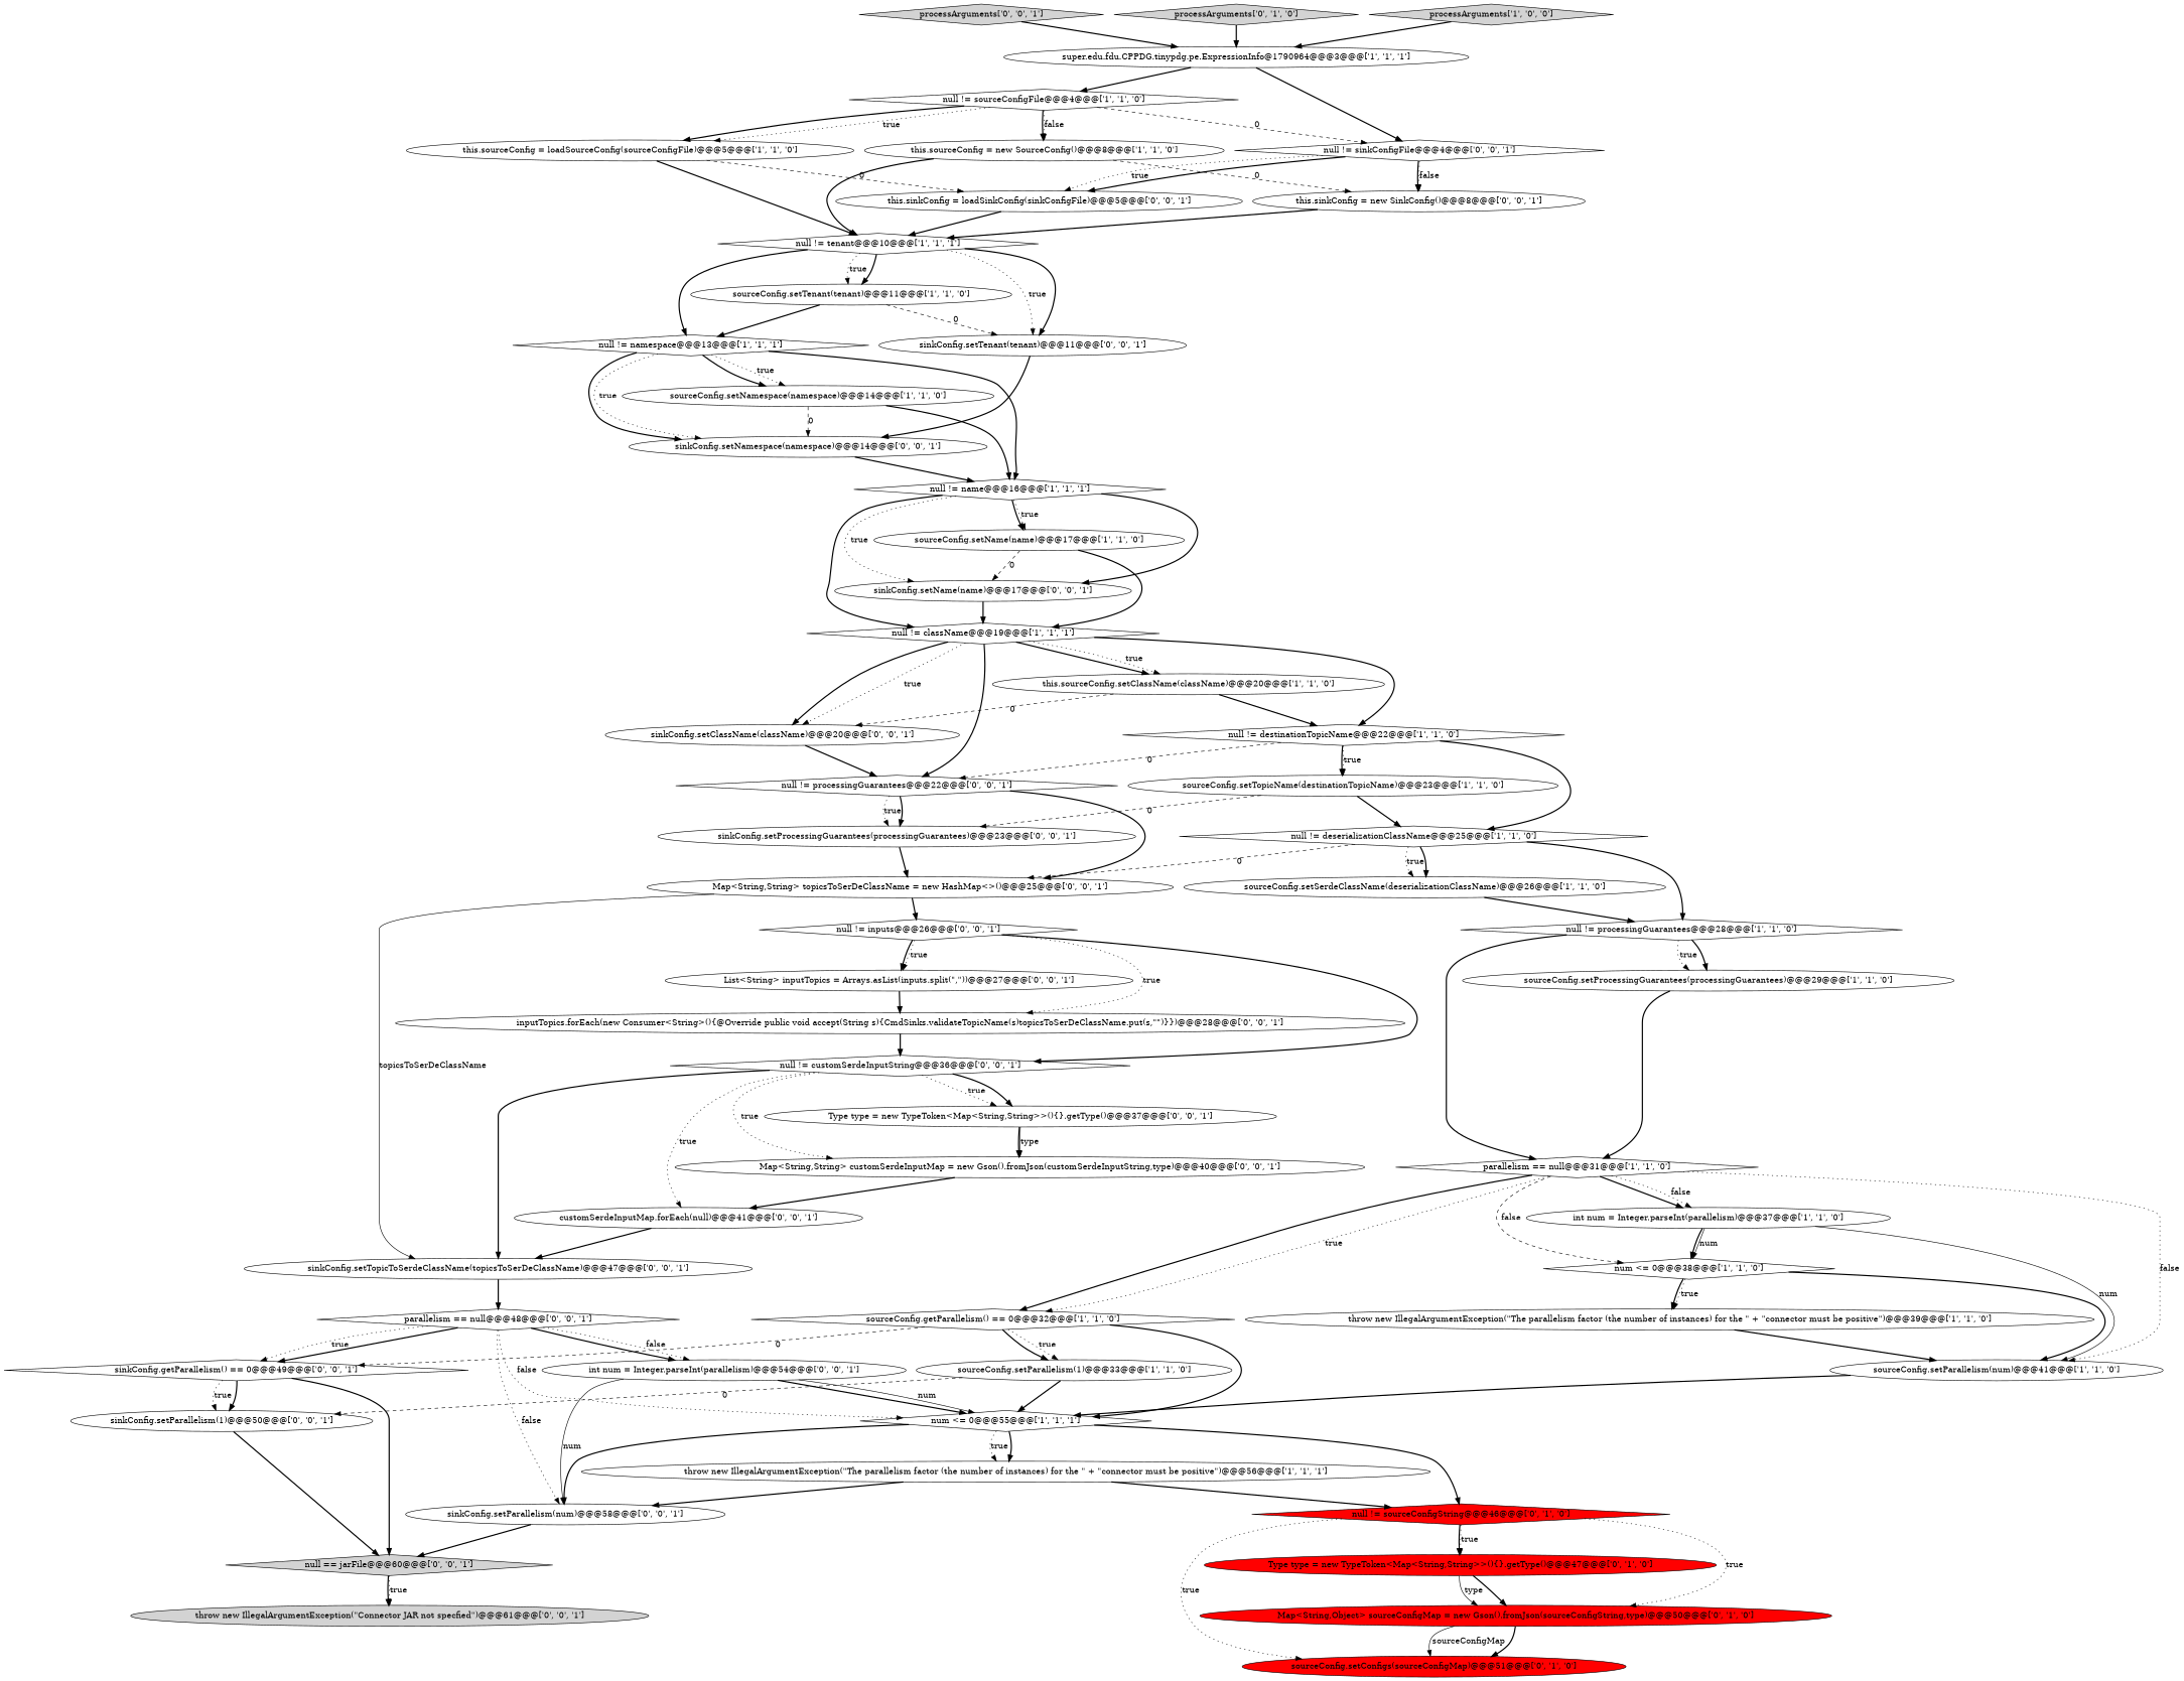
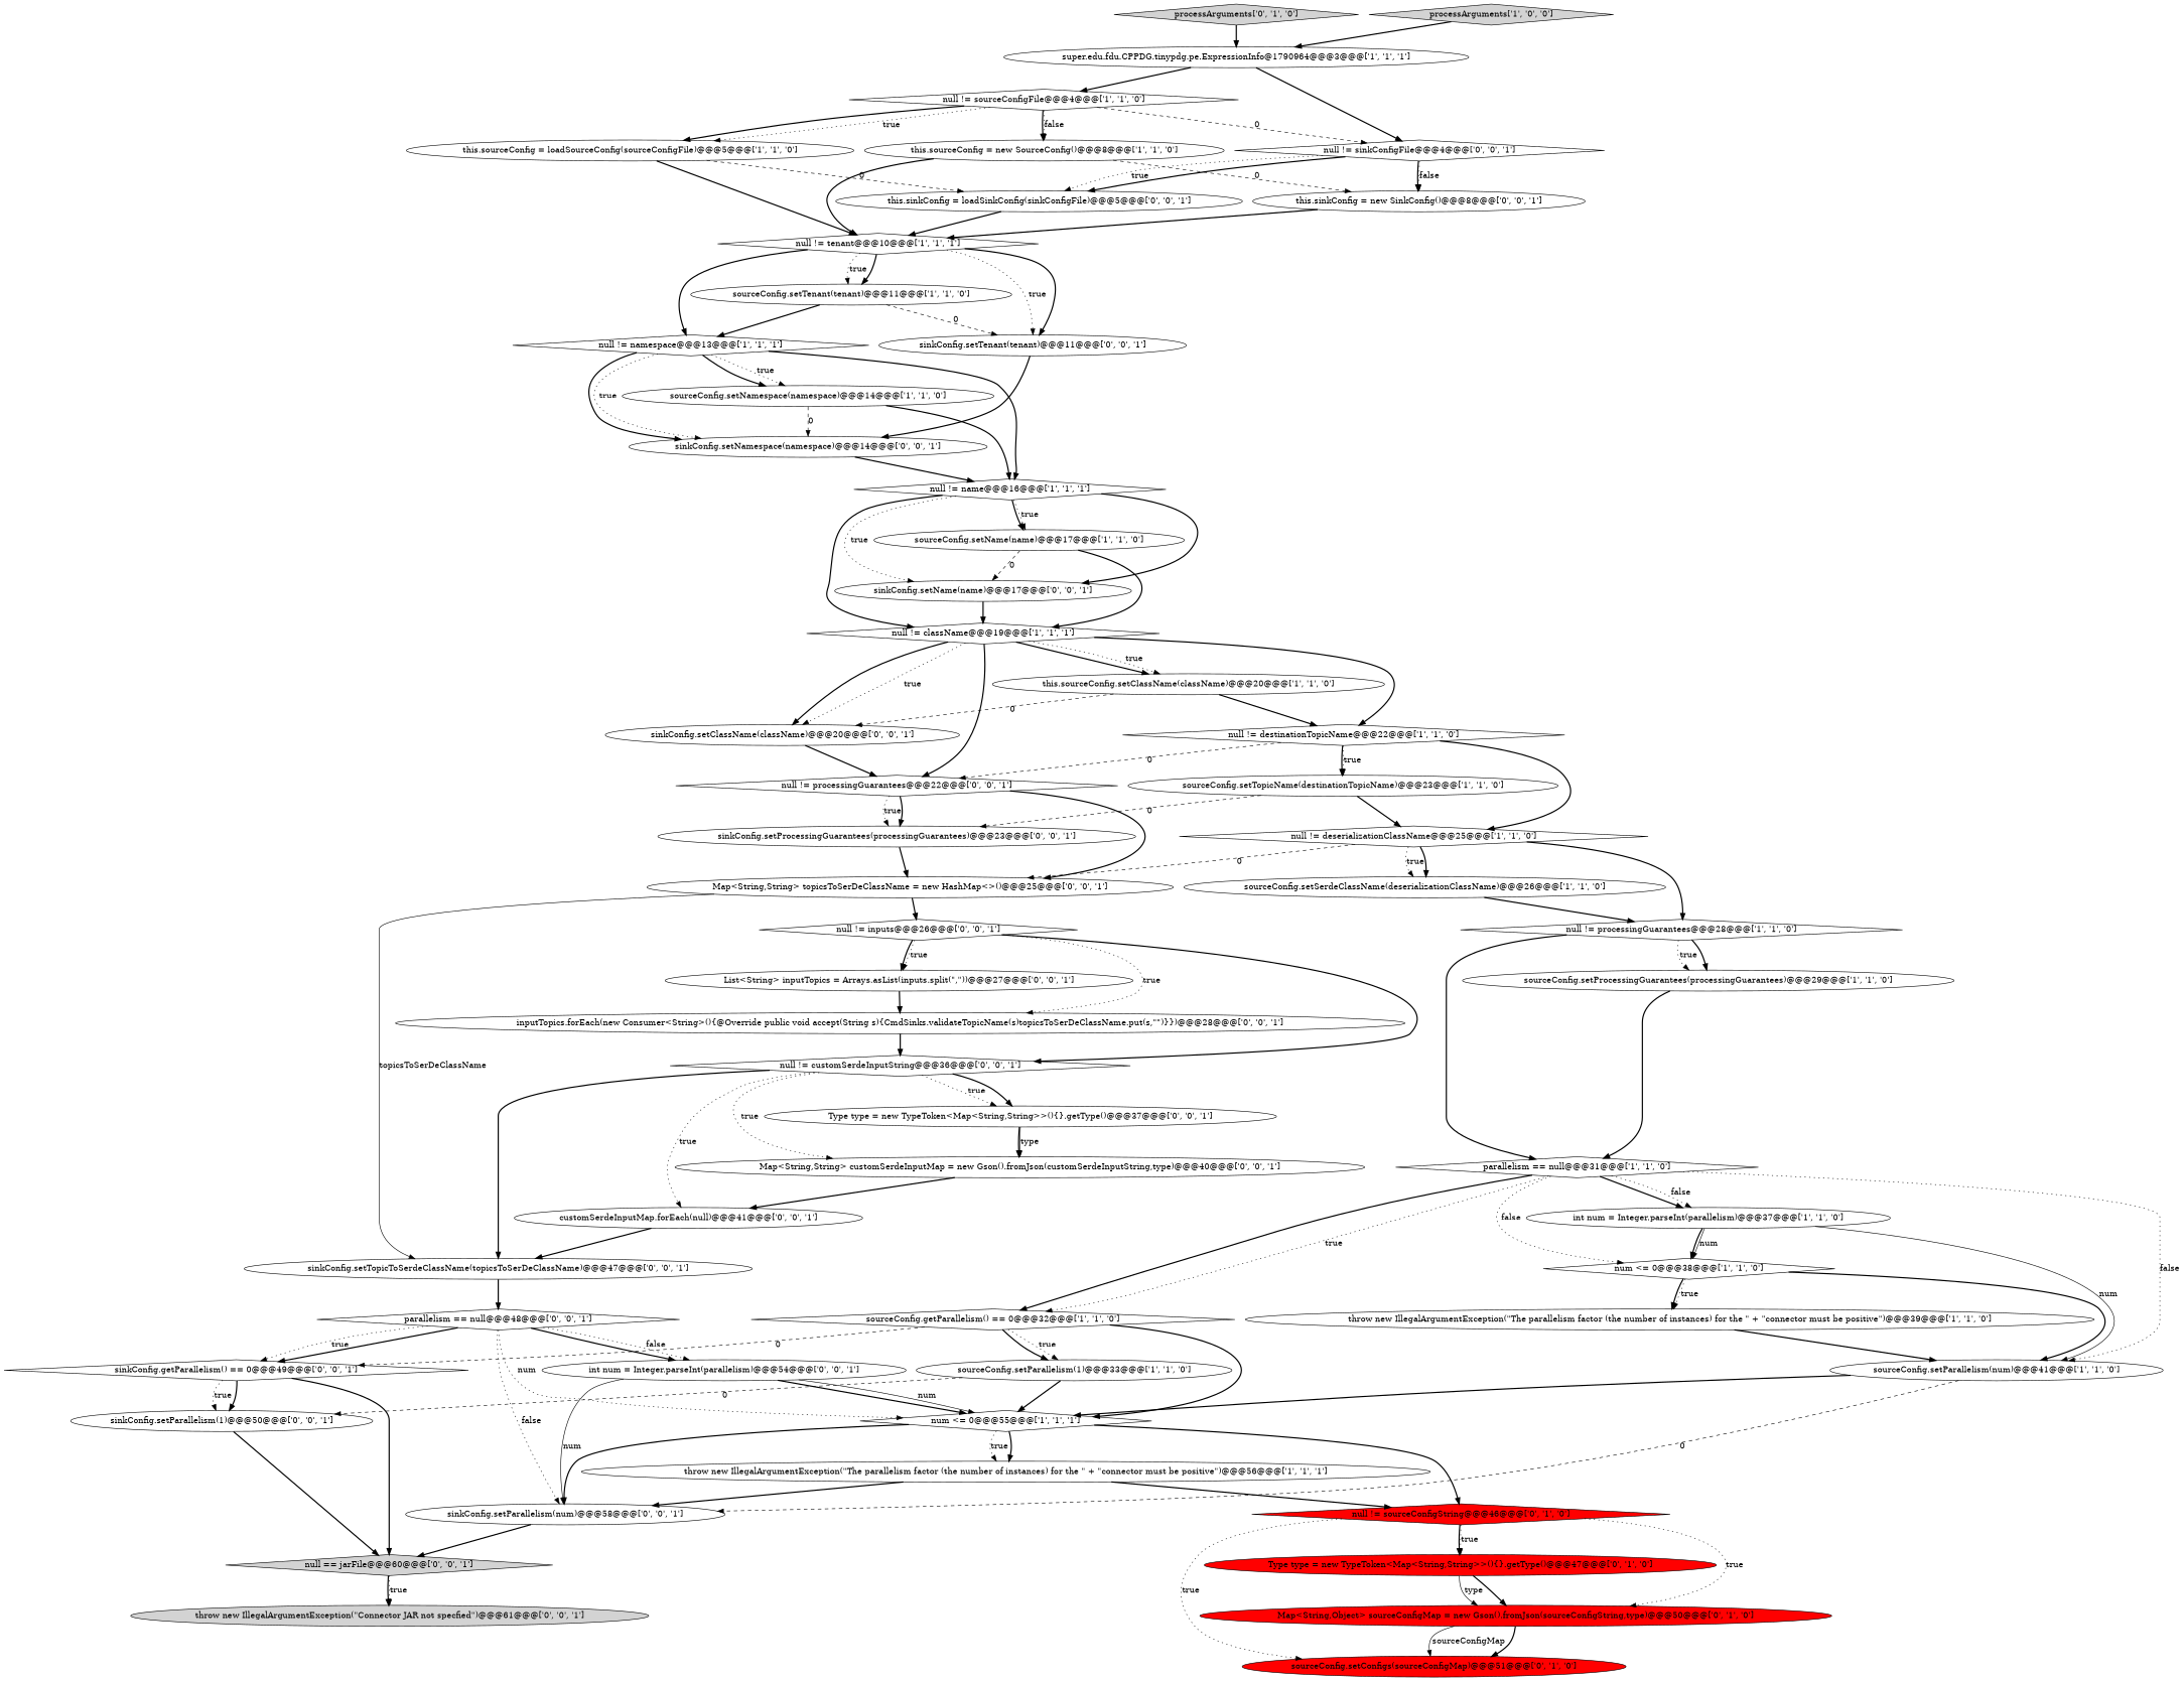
  digraph {
    node [fillcolor=white shape=ellipse style=filled]
    edge [style=bold]
    n1 [label="parallelism == null@@@31@@@['1', '1', '0']" shape=diamond]
    n2 [label="num <= 0@@@38@@@['1', '1', '0']" shape=diamond]
    n3 [label="sourceConfig.setParallelism(num)@@@41@@@['1', '1', '0']"]
    n4 [label="sourceConfig.getParallelism() == 0@@@32@@@['1', '1', '0']" shape=diamond]
    n5 [label="int num = Integer.parseInt(parallelism)@@@37@@@['1', '1', '0']"]
    n6 [label="throw new IllegalArgumentException(\"The parallelism factor (the number of instances) for the \" + \"connector must be positive\")@@@39@@@['1', '1', '0']"]
    n7 [label="sinkConfig.setParallelism(num)@@@58@@@['0', '0', '1']"]
    n8 [label="num <= 0@@@55@@@['1', '1', '1']" shape=diamond]
    n9 [label="sourceConfig.setParallelism(1)@@@33@@@['1', '1', '0']"]
    n10 [label="sinkConfig.getParallelism() == 0@@@49@@@['0', '0', '1']" shape=diamond]
    n11 [label="int num = Integer.parseInt(parallelism)@@@54@@@['0', '0', '1']"]
    n12 [fillcolor=lightgray label="null == jarFile@@@60@@@['0', '0', '1']" shape=diamond]
    n13 [fillcolor=red label="null != sourceConfigString@@@46@@@['0', '1', '0']" shape=diamond]
    n14 [label="throw new IllegalArgumentException(\"The parallelism factor (the number of instances) for the \" + \"connector must be positive\")@@@56@@@['1', '1', '1']"]
    n15 [label="null != inputs@@@26@@@['0', '0', '1']" shape=diamond]
    n16 [label="null != customSerdeInputString@@@36@@@['0', '0', '1']" shape=diamond]
    n17 [label="inputTopics.forEach(new Consumer<String>(){@Override public void accept(String s){CmdSinks.validateTopicName(s)topicsToSerDeClassName.put(s,\"\")}})@@@28@@@['0', '0', '1']"]
    n18 [label="List<String> inputTopics = Arrays.asList(inputs.split(\",\"))@@@27@@@['0', '0', '1']"]
    n19 [label="sinkConfig.setTopicToSerdeClassName(topicsToSerDeClassName)@@@47@@@['0', '0', '1']"]
    n20 [label="customSerdeInputMap.forEach(null)@@@41@@@['0', '0', '1']"]
    n21 [label="Type type = new TypeToken<Map<String,String>>(){}.getType()@@@37@@@['0', '0', '1']"]
    n22 [label="Map<String,String> customSerdeInputMap = new Gson().fromJson(customSerdeInputString,type)@@@40@@@['0', '0', '1']"]
    n23 [label="this.sourceConfig = loadSourceConfig(sourceConfigFile)@@@5@@@['1', '1', '0']"]
    n24 [label="this.sinkConfig = loadSinkConfig(sinkConfigFile)@@@5@@@['0', '0', '1']"]
    n25 [label="null != tenant@@@10@@@['1', '1', '1']" shape=diamond]
    n26 [label="sinkConfig.setTenant(tenant)@@@11@@@['0', '0', '1']"]
    n27 [label="null != namespace@@@13@@@['1', '1', '1']" shape=diamond]
    n28 [label="sourceConfig.setTenant(tenant)@@@11@@@['1', '1', '0']"]
    n29 [label="null != name@@@16@@@['1', '1', '1']" shape=diamond]
    n30 [label="sinkConfig.setName(name)@@@17@@@['0', '0', '1']"]
    n31 [label="sourceConfig.setName(name)@@@17@@@['1', '1', '0']"]
    n32 [label="null != className@@@19@@@['1', '1', '1']" shape=diamond]
    n33 [label="this.sourceConfig.setClassName(className)@@@20@@@['1', '1', '0']"]
    n34 [label="sinkConfig.setClassName(className)@@@20@@@['0', '0', '1']"]
    n35 [label="null != destinationTopicName@@@22@@@['1', '1', '0']" shape=diamond]
    n36 [label="null != processingGuarantees@@@22@@@['0', '0', '1']" shape=diamond]
    n37 [label="sinkConfig.setParallelism(1)@@@50@@@['0', '0', '1']"]
    n38 [label="null != deserializationClassName@@@25@@@['1', '1', '0']" shape=diamond]
    n39 [label="null != processingGuarantees@@@28@@@['1', '1', '0']" shape=diamond]
    n40 [label="Map<String,String> topicsToSerDeClassName = new HashMap<>()@@@25@@@['0', '0', '1']"]
    n41 [label="sourceConfig.setSerdeClassName(deserializationClassName)@@@26@@@['1', '1', '0']"]
    n42 [label="sourceConfig.setProcessingGuarantees(processingGuarantees)@@@29@@@['1', '1', '0']"]
    n43 [label="sourceConfig.setTopicName(destinationTopicName)@@@23@@@['1', '1', '0']"]
    n44 [label="sinkConfig.setNamespace(namespace)@@@14@@@['0', '0', '1']"]
    n45 [label="sourceConfig.setNamespace(namespace)@@@14@@@['1', '1', '0']"]
    n46 [fillcolor=red label="Map<String,Object> sourceConfigMap = new Gson().fromJson(sourceConfigString,type)@@@50@@@['0', '1', '0']"]
    n47 [fillcolor=red label="sourceConfig.setConfigs(sourceConfigMap)@@@51@@@['0', '1', '0']"]
    n48 [fillcolor=lightgray label="throw new IllegalArgumentException(\"Connector JAR not specfied\")@@@61@@@['0', '0', '1']"]
-   n49 [fillcolor=lightgray label="processArguments['0', '0', '1']" shape=diamond]
    n50 [label="super.edu.fdu.CPPDG.tinypdg.pe.ExpressionInfo@1790964@@@3@@@['1', '1', '1']"]
    n51 [label="null != sinkConfigFile@@@4@@@['0', '0', '1']" shape=diamond]
    n52 [label="null != sourceConfigFile@@@4@@@['1', '1', '0']" shape=diamond]
    n53 [label="sinkConfig.setProcessingGuarantees(processingGuarantees)@@@23@@@['0', '0', '1']"]
    n54 [fillcolor=red label="Type type = new TypeToken<Map<String,String>>(){}.getType()@@@47@@@['0', '1', '0']"]
    n55 [label="this.sinkConfig = new SinkConfig()@@@8@@@['0', '0', '1']"]
    n56 [label="parallelism == null@@@48@@@['0', '0', '1']" shape=diamond]
    n57 [fillcolor=lightgray label="processArguments['0', '1', '0']" shape=diamond]
    n58 [label="this.sourceConfig = new SourceConfig()@@@8@@@['1', '1', '0']"]
    n59 [fillcolor=lightgray label="processArguments['1', '0', '0']" shape=diamond]
-   n1 -> n2 [label=false style=dashed]
+   n1 -> n2 [label=false style=dotted]
    n1 -> n3 [label=false style=dotted]
    n1 -> n4 [label=true style=dotted]
    n1 -> n4
    n1 -> n5
    n1 -> n5 [label=false style=dotted]
    n2 -> n3
    n2 -> n6 [label=true style=dotted]
    n2 -> n6
+   n3 -> n7 [label=0 style=dashed]
    n3 -> n8
    n4 -> n8
    n4 -> n9 [label=true style=dotted]
    n4 -> n9
    n4 -> n10 [label=0 style=dashed]
    n5 -> n2
    n5 -> n2 [label=num style=solid]
    n5 -> n3 [label=num style=solid]
    n6 -> n3
    n7 -> n12
    n8 -> n7
    n8 -> n13
    n8 -> n14
    n8 -> n14 [label=true style=dotted]
    n9 -> n8
    n9 -> n37 [label=0 style=dashed]
    n10 -> n12
    n10 -> n37
    n10 -> n37 [label=true style=dotted]
    n11 -> n7 [label=num style=solid]
    n11 -> n8
    n11 -> n8 [label=num style=solid]
    n12 -> n48
    n12 -> n48 [label=true style=dotted]
    n13 -> n46 [label=true style=dotted]
    n13 -> n47 [label=true style=dotted]
    n13 -> n54
    n13 -> n54 [label=true style=dotted]
    n14 -> n7
    n14 -> n13
    n15 -> n16
    n15 -> n17 [label=true style=dotted]
    n15 -> n18 [label=true style=dotted]
    n15 -> n18
    n16 -> n19
    n16 -> n20 [label=true style=dotted]
    n16 -> n21 [label=true style=dotted]
    n16 -> n21
    n16 -> n22 [label=true style=dotted]
    n17 -> n16
    n18 -> n17
    n19 -> n56
    n20 -> n19
    n21 -> n22 [label=type style=solid]
    n21 -> n22
    n22 -> n20
    n23 -> n24 [label=0 style=dashed]
    n23 -> n25
    n24 -> n25
    n25 -> n26
    n25 -> n26 [label=true style=dotted]
    n25 -> n27
    n25 -> n28
    n25 -> n28 [label=true style=dotted]
    n26 -> n44
    n27 -> n29
    n27 -> n44 [label=true style=dotted]
    n27 -> n44
    n27 -> n45
    n27 -> n45 [label=true style=dotted]
    n28 -> n26 [label=0 style=dashed]
    n28 -> n27
    n29 -> n30 [label=true style=dotted]
    n29 -> n30
    n29 -> n31 [label=true style=dotted]
    n29 -> n31
    n29 -> n32
    n30 -> n32
    n31 -> n30 [label=0 style=dashed]
    n31 -> n32
    n32 -> n33
    n32 -> n33 [label=true style=dotted]
    n32 -> n34 [label=true style=dotted]
    n32 -> n34
    n32 -> n35
    n32 -> n36
    n33 -> n34 [label=0 style=dashed]
    n33 -> n35
    n34 -> n36
    n35 -> n36 [label=0 style=dashed]
    n35 -> n38
    n35 -> n43 [label=true style=dotted]
    n35 -> n43
    n36 -> n40
    n36 -> n53 [label=true style=dotted]
    n36 -> n53
    n37 -> n12
    n38 -> n39
    n38 -> n40 [label=0 style=dashed]
    n38 -> n41 [label=true style=dotted]
    n38 -> n41
    n39 -> n1
    n39 -> n42
    n39 -> n42 [label=true style=dotted]
    n40 -> n15
    n40 -> n19 [label=topicsToSerDeClassName style=solid]
    n41 -> n39
    n42 -> n1
    n43 -> n38
    n43 -> n53 [label=0 style=dashed]
    n44 -> n29
    n45 -> n29
    n45 -> n44 [label=0 style=dashed]
    n46 -> n47
    n46 -> n47 [label=sourceConfigMap style=solid]
-   n49 -> n50
    n50 -> n51
    n50 -> n52
    n51 -> n24
    n51 -> n24 [label=true style=dotted]
    n51 -> n55
    n51 -> n55 [label=false style=dotted]
    n52 -> n23 [label=true style=dotted]
    n52 -> n23
    n52 -> n51 [label=0 style=dashed]
    n52 -> n58
    n52 -> n58 [label=false style=dotted]
    n53 -> n40
    n54 -> n46
    n54 -> n46 [label=type style=solid]
    n55 -> n25
    n56 -> n7 [label=false style=dotted]
-   n56 -> n8 [label=false style=dotted]
+   n56 -> n8 [label=num style=dotted]
    n56 -> n10
    n56 -> n10 [label=true style=dotted]
    n56 -> n11
    n56 -> n11 [label=false style=dotted]
    n57 -> n50
    n58 -> n25
    n58 -> n55 [label=0 style=dashed]
    n59 -> n50
  }
